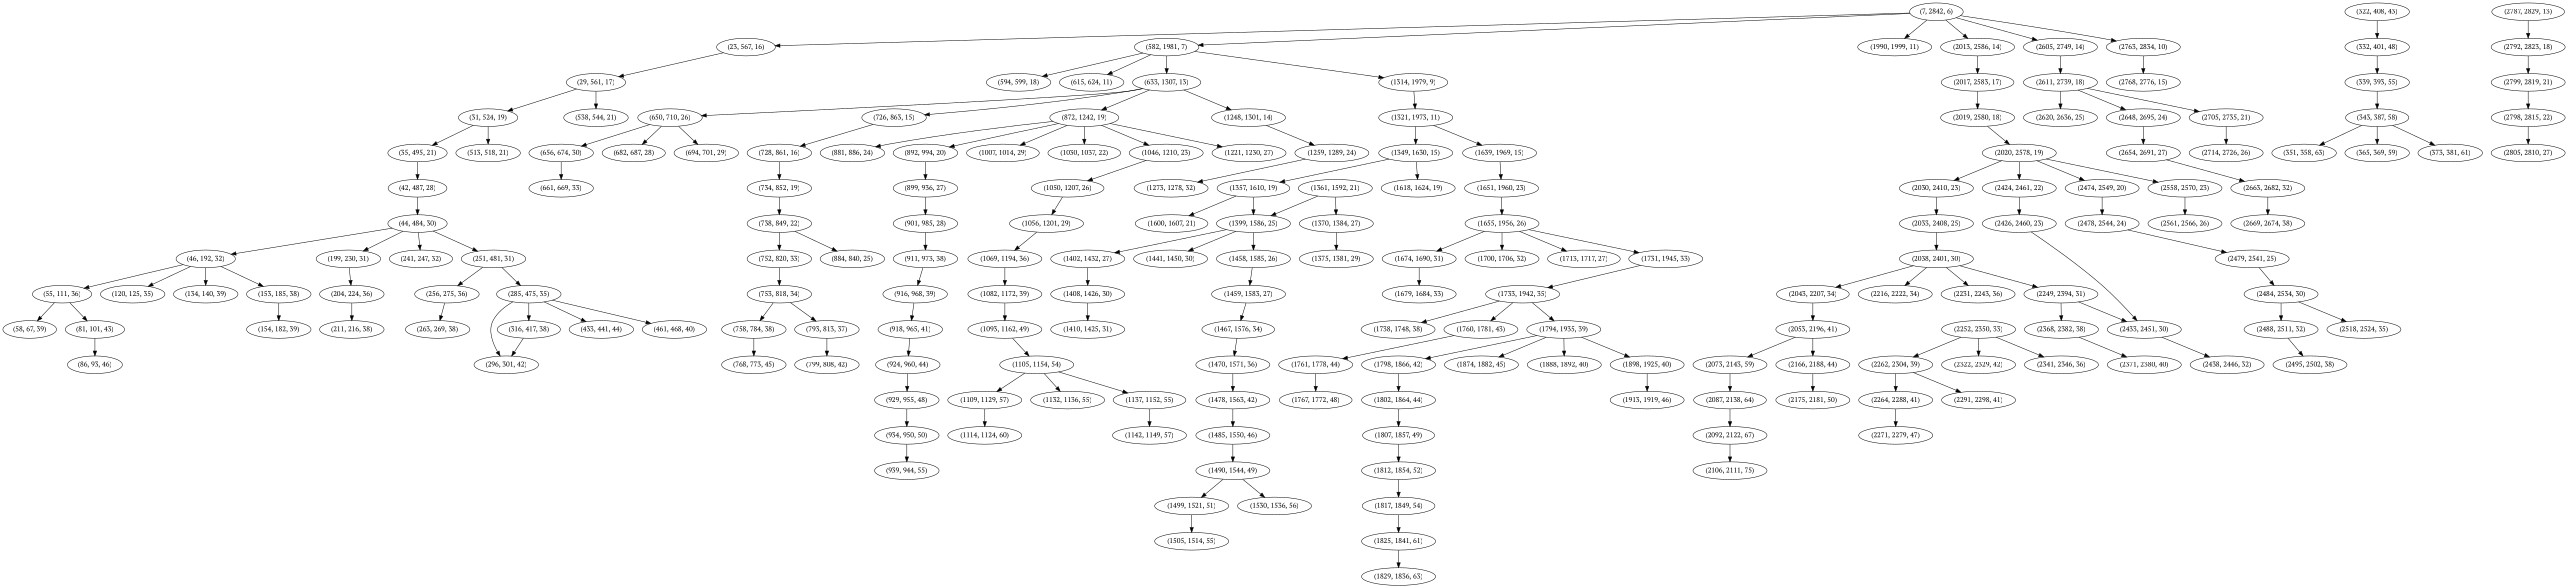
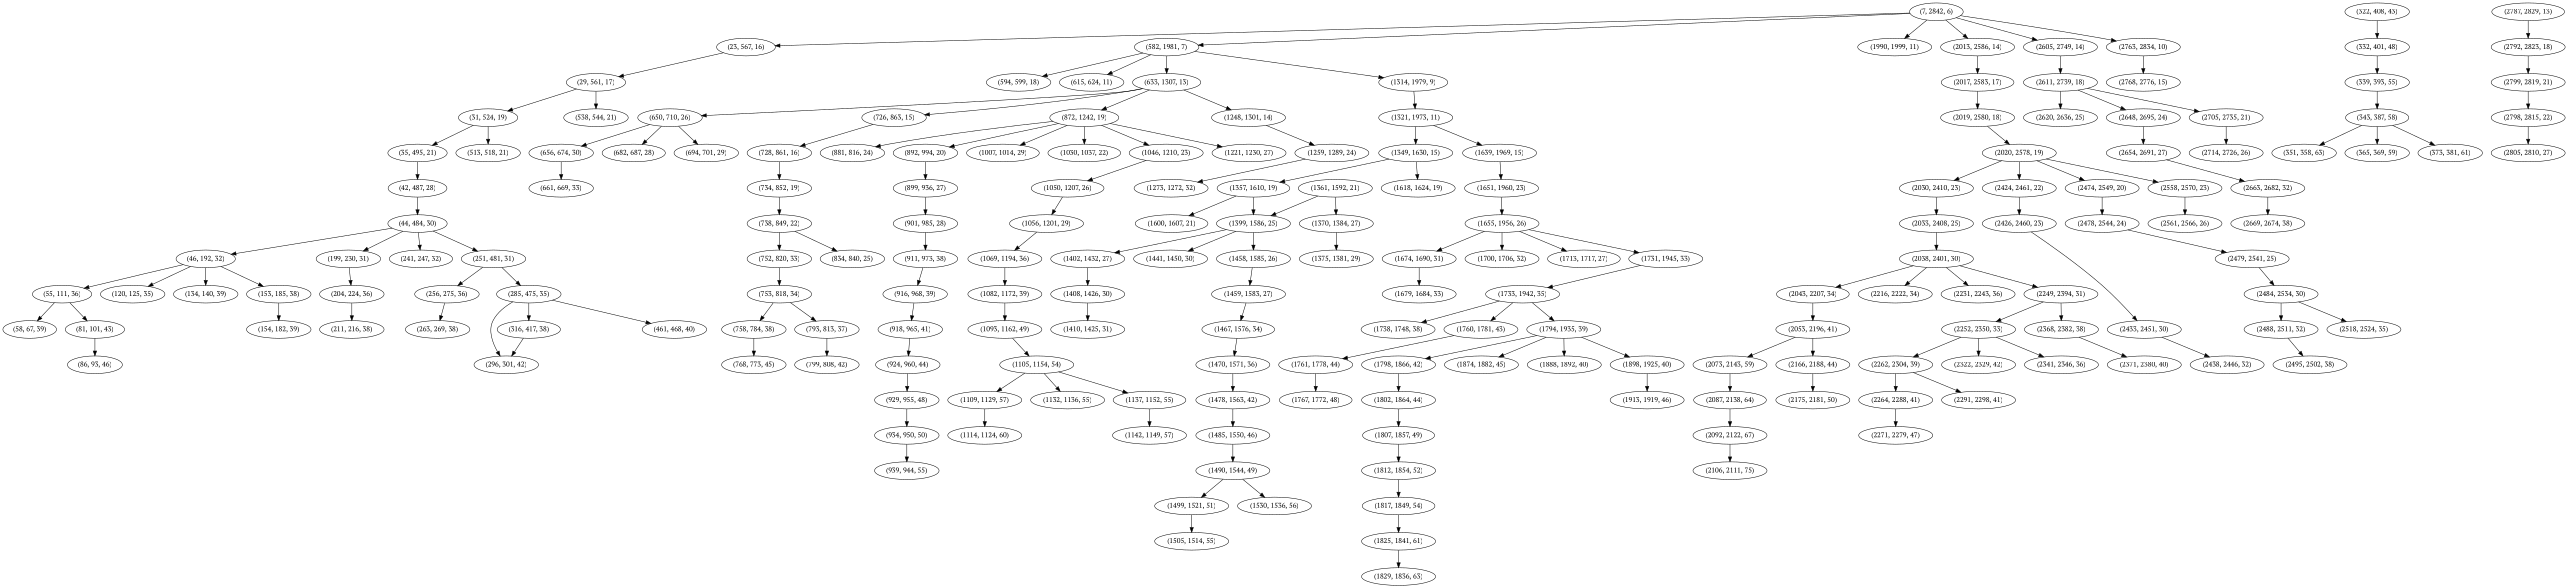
  digraph {
    fontname="PT Serif"
    node [fontname="PT Serif"]
    edge [fontname="PT Serif"]
    "(7, 2842, 6)"
    "(23, 567, 16)"
    "(582, 1981, 7)"
    "(1990, 1999, 11)"
    "(2013, 2586, 14)"
    "(2605, 2749, 14)"
    "(2763, 2834, 10)"
    "(29, 561, 17)"
    "(594, 599, 18)"
    "(615, 624, 11)"
    "(633, 1307, 13)"
    "(1314, 1979, 9)"
    "(2017, 2583, 17)"
    "(2611, 2739, 18)"
    "(2768, 2776, 15)"
    "(31, 524, 19)"
    "(538, 544, 21)"
    "(35, 495, 21)"
    "(513, 518, 21)"
    "(42, 487, 28)"
    "(44, 484, 30)"
    "(46, 192, 32)"
    "(199, 230, 31)"
    "(241, 247, 32)"
    "(251, 481, 31)"
    "(55, 111, 36)"
    "(120, 125, 35)"
    "(134, 140, 39)"
    "(153, 185, 38)"
    "(204, 224, 36)"
    "(256, 275, 36)"
    "(285, 475, 35)"
    "(58, 67, 39)"
    "(81, 101, 43)"
    "(154, 182, 39)"
    "(86, 93, 46)"
    "(211, 216, 38)"
    "(263, 269, 38)"
    "(296, 301, 42)"
    "(316, 417, 38)"
-   "(433, 441, 44)"
    "(461, 468, 40)"
    "(322, 408, 43)"
    "(332, 401, 48)"
    "(339, 393, 55)"
    "(343, 387, 58)"
    "(351, 358, 63)"
    "(365, 369, 59)"
    "(373, 381, 61)"
    "(650, 710, 26)"
    "(726, 863, 15)"
    "(872, 1242, 19)"
    "(1248, 1301, 14)"
    "(1321, 1973, 11)"
    "(656, 674, 30)"
    "(682, 687, 28)"
    "(694, 701, 29)"
    "(728, 861, 16)"
-   "(881, 886, 24)"
+   "(881, 886, 24)" [label="(881, 816, 24)"]
    "(892, 994, 20)"
    "(1007, 1014, 29)"
    "(1030, 1037, 22)"
    "(1046, 1210, 23)"
    "(1221, 1230, 27)"
    "(1259, 1289, 24)"
    "(661, 669, 33)"
    "(734, 852, 19)"
    "(738, 849, 22)"
    "(752, 820, 33)"
-   "(834, 840, 25)" [label="(884, 840, 25)"]
+   "(834, 840, 25)"
    "(753, 818, 34)"
    "(758, 784, 38)"
    "(793, 813, 37)"
    "(768, 773, 45)"
    "(799, 808, 42)"
    n76 [label="(899, 936, 27)"]
    "(1050, 1207, 26)"
    "(901, 985, 28)"
    "(911, 973, 38)"
    "(916, 968, 39)"
    "(918, 965, 41)"
    "(924, 960, 44)"
    "(929, 955, 48)"
    "(934, 950, 50)"
    "(939, 944, 55)"
    "(1056, 1201, 29)"
    "(1069, 1194, 36)"
    "(1082, 1172, 39)"
    "(1093, 1162, 49)"
    "(1105, 1154, 54)"
    "(1109, 1129, 57)"
    "(1132, 1136, 55)"
    "(1137, 1152, 55)"
    "(1114, 1124, 60)"
    "(1142, 1149, 57)"
-   "(1273, 1278, 32)"
+   "(1273, 1278, 32)" [label="(1273, 1272, 32)"]
    "(1349, 1630, 15)"
    "(1639, 1969, 15)"
    "(1357, 1610, 19)"
    "(1618, 1624, 19)"
    "(1651, 1960, 23)"
    "(1600, 1607, 21)"
    "(1399, 1586, 25)"
    "(1361, 1592, 21)"
    "(1370, 1384, 27)"
    "(1375, 1381, 29)"
    "(1402, 1432, 27)"
    "(1441, 1450, 30)"
    "(1458, 1585, 26)"
    "(1408, 1426, 30)"
    "(1459, 1583, 27)"
    "(1410, 1425, 31)"
    "(1467, 1576, 34)"
    "(1470, 1571, 36)"
    "(1478, 1563, 42)"
    "(1485, 1550, 46)"
    "(1490, 1544, 49)"
    "(1499, 1521, 51)"
    "(1530, 1536, 56)"
    "(1505, 1514, 55)"
    "(1655, 1956, 26)"
    "(1674, 1690, 31)"
    "(1700, 1706, 32)"
    "(1713, 1717, 27)"
    "(1731, 1945, 33)"
    "(1679, 1684, 33)"
    "(1733, 1942, 35)"
    "(1738, 1748, 38)"
    "(1760, 1781, 43)"
    "(1794, 1935, 39)"
    "(1761, 1778, 44)"
    "(1798, 1866, 42)"
    "(1874, 1882, 45)"
    "(1888, 1892, 40)"
    "(1898, 1925, 40)"
    "(1767, 1772, 48)"
    "(1802, 1864, 44)"
    "(1913, 1919, 46)"
    "(1807, 1857, 49)"
    "(1812, 1854, 52)"
    "(1817, 1849, 54)"
    "(1825, 1841, 61)"
    "(1829, 1836, 63)"
    "(2019, 2580, 18)"
    "(2020, 2578, 19)"
    "(2030, 2410, 23)"
    "(2424, 2461, 22)"
    "(2474, 2549, 20)"
    "(2558, 2570, 23)"
    "(2033, 2408, 25)"
    "(2426, 2460, 23)"
    "(2478, 2544, 24)"
    "(2561, 2566, 26)"
    "(2038, 2401, 30)"
    "(2043, 2207, 34)"
    "(2216, 2222, 34)"
    "(2231, 2243, 36)"
    "(2249, 2394, 31)"
    "(2053, 2196, 41)"
    "(2252, 2350, 33)"
    "(2368, 2382, 38)"
    "(2073, 2143, 59)"
    "(2166, 2188, 44)"
    "(2087, 2138, 64)"
    "(2175, 2181, 50)"
    "(2092, 2122, 67)"
    "(2106, 2111, 75)"
    "(2262, 2304, 39)"
    "(2322, 2329, 42)"
    "(2341, 2346, 36)"
    "(2371, 2380, 40)"
    "(2264, 2288, 41)"
    "(2291, 2298, 41)"
    "(2271, 2279, 47)"
    "(2433, 2451, 30)"
    "(2438, 2446, 32)"
    "(2479, 2541, 25)"
    "(2484, 2534, 30)"
    "(2488, 2511, 32)"
    "(2518, 2524, 35)"
    "(2495, 2502, 38)"
    "(2620, 2636, 25)"
    "(2648, 2695, 24)"
    "(2705, 2735, 21)"
    "(2654, 2691, 27)"
    "(2714, 2726, 26)"
    "(2663, 2682, 32)"
    "(2669, 2674, 38)"
    "(2787, 2829, 13)"
    "(2792, 2823, 18)"
    n191 [label="(2799, 2819, 21)"]
    "(2798, 2815, 22)"
    "(2805, 2810, 27)"
    "(7, 2842, 6)" -> "(23, 567, 16)"
    "(7, 2842, 6)" -> "(582, 1981, 7)"
    "(7, 2842, 6)" -> "(1990, 1999, 11)"
    "(7, 2842, 6)" -> "(2013, 2586, 14)"
    "(7, 2842, 6)" -> "(2605, 2749, 14)"
    "(7, 2842, 6)" -> "(2763, 2834, 10)"
    "(23, 567, 16)" -> "(29, 561, 17)"
    "(582, 1981, 7)" -> "(594, 599, 18)"
    "(582, 1981, 7)" -> "(615, 624, 11)"
    "(582, 1981, 7)" -> "(633, 1307, 13)"
    "(582, 1981, 7)" -> "(1314, 1979, 9)"
    "(2013, 2586, 14)" -> "(2017, 2583, 17)"
    "(2605, 2749, 14)" -> "(2611, 2739, 18)"
    "(2763, 2834, 10)" -> "(2768, 2776, 15)"
    "(29, 561, 17)" -> "(31, 524, 19)"
    "(29, 561, 17)" -> "(538, 544, 21)"
    "(633, 1307, 13)" -> "(650, 710, 26)"
    "(633, 1307, 13)" -> "(726, 863, 15)"
    "(633, 1307, 13)" -> "(872, 1242, 19)"
    "(633, 1307, 13)" -> "(1248, 1301, 14)"
    "(1314, 1979, 9)" -> "(1321, 1973, 11)"
    "(2017, 2583, 17)" -> "(2019, 2580, 18)"
    "(2611, 2739, 18)" -> "(2620, 2636, 25)"
    "(2611, 2739, 18)" -> "(2648, 2695, 24)"
    "(2611, 2739, 18)" -> "(2705, 2735, 21)"
    "(31, 524, 19)" -> "(35, 495, 21)"
    "(31, 524, 19)" -> "(513, 518, 21)"
    "(35, 495, 21)" -> "(42, 487, 28)"
    "(42, 487, 28)" -> "(44, 484, 30)"
    "(44, 484, 30)" -> "(46, 192, 32)"
    "(44, 484, 30)" -> "(199, 230, 31)"
    "(44, 484, 30)" -> "(241, 247, 32)"
    "(44, 484, 30)" -> "(251, 481, 31)"
    "(46, 192, 32)" -> "(55, 111, 36)"
    "(46, 192, 32)" -> "(120, 125, 35)"
    "(46, 192, 32)" -> "(134, 140, 39)"
    "(46, 192, 32)" -> "(153, 185, 38)"
    "(199, 230, 31)" -> "(204, 224, 36)"
    "(251, 481, 31)" -> "(256, 275, 36)"
    "(251, 481, 31)" -> "(285, 475, 35)"
    "(55, 111, 36)" -> "(58, 67, 39)"
    "(55, 111, 36)" -> "(81, 101, 43)"
    "(153, 185, 38)" -> "(154, 182, 39)"
    "(204, 224, 36)" -> "(211, 216, 38)"
    "(256, 275, 36)" -> "(263, 269, 38)"
    "(285, 475, 35)" -> "(296, 301, 42)"
    "(285, 475, 35)" -> "(316, 417, 38)"
-   "(285, 475, 35)" -> "(433, 441, 44)"
    "(285, 475, 35)" -> "(461, 468, 40)"
    "(81, 101, 43)" -> "(86, 93, 46)"
    "(316, 417, 38)" -> "(296, 301, 42)"
    "(322, 408, 43)" -> "(332, 401, 48)"
    "(332, 401, 48)" -> "(339, 393, 55)"
    "(339, 393, 55)" -> "(343, 387, 58)"
    "(343, 387, 58)" -> "(351, 358, 63)"
    "(343, 387, 58)" -> "(365, 369, 59)"
    "(343, 387, 58)" -> "(373, 381, 61)"
    "(650, 710, 26)" -> "(656, 674, 30)"
    "(650, 710, 26)" -> "(682, 687, 28)"
    "(650, 710, 26)" -> "(694, 701, 29)"
    "(726, 863, 15)" -> "(728, 861, 16)"
    "(872, 1242, 19)" -> "(881, 886, 24)"
    "(872, 1242, 19)" -> "(892, 994, 20)"
    "(872, 1242, 19)" -> "(1007, 1014, 29)"
    "(872, 1242, 19)" -> "(1030, 1037, 22)"
    "(872, 1242, 19)" -> "(1046, 1210, 23)"
    "(872, 1242, 19)" -> "(1221, 1230, 27)"
    "(1248, 1301, 14)" -> "(1259, 1289, 24)"
    "(1321, 1973, 11)" -> "(1349, 1630, 15)"
    "(1321, 1973, 11)" -> "(1639, 1969, 15)"
    "(656, 674, 30)" -> "(661, 669, 33)"
    "(728, 861, 16)" -> "(734, 852, 19)"
    "(892, 994, 20)" -> n76
    "(1046, 1210, 23)" -> "(1050, 1207, 26)"
    "(1259, 1289, 24)" -> "(1273, 1278, 32)"
    "(734, 852, 19)" -> "(738, 849, 22)"
    "(738, 849, 22)" -> "(752, 820, 33)"
    "(738, 849, 22)" -> "(834, 840, 25)"
    "(752, 820, 33)" -> "(753, 818, 34)"
    "(753, 818, 34)" -> "(758, 784, 38)"
    "(753, 818, 34)" -> "(793, 813, 37)"
    "(758, 784, 38)" -> "(768, 773, 45)"
    "(793, 813, 37)" -> "(799, 808, 42)"
    n76 -> "(901, 985, 28)"
    "(1050, 1207, 26)" -> "(1056, 1201, 29)"
    "(901, 985, 28)" -> "(911, 973, 38)"
    "(911, 973, 38)" -> "(916, 968, 39)"
    "(916, 968, 39)" -> "(918, 965, 41)"
    "(918, 965, 41)" -> "(924, 960, 44)"
    "(924, 960, 44)" -> "(929, 955, 48)"
    "(929, 955, 48)" -> "(934, 950, 50)"
    "(934, 950, 50)" -> "(939, 944, 55)"
    "(1056, 1201, 29)" -> "(1069, 1194, 36)"
    "(1069, 1194, 36)" -> "(1082, 1172, 39)"
    "(1082, 1172, 39)" -> "(1093, 1162, 49)"
    "(1093, 1162, 49)" -> "(1105, 1154, 54)"
    "(1105, 1154, 54)" -> "(1109, 1129, 57)"
    "(1105, 1154, 54)" -> "(1132, 1136, 55)"
    "(1105, 1154, 54)" -> "(1137, 1152, 55)"
    "(1109, 1129, 57)" -> "(1114, 1124, 60)"
    "(1137, 1152, 55)" -> "(1142, 1149, 57)"
    "(1349, 1630, 15)" -> "(1357, 1610, 19)"
    "(1349, 1630, 15)" -> "(1618, 1624, 19)"
    "(1639, 1969, 15)" -> "(1651, 1960, 23)"
    "(1357, 1610, 19)" -> "(1600, 1607, 21)"
    "(1357, 1610, 19)" -> "(1399, 1586, 25)"
    "(1651, 1960, 23)" -> "(1655, 1956, 26)"
    "(1399, 1586, 25)" -> "(1402, 1432, 27)"
    "(1399, 1586, 25)" -> "(1441, 1450, 30)"
    "(1399, 1586, 25)" -> "(1458, 1585, 26)"
    "(1361, 1592, 21)" -> "(1399, 1586, 25)"
    "(1361, 1592, 21)" -> "(1370, 1384, 27)"
    "(1370, 1384, 27)" -> "(1375, 1381, 29)"
    "(1402, 1432, 27)" -> "(1408, 1426, 30)"
    "(1458, 1585, 26)" -> "(1459, 1583, 27)"
    "(1408, 1426, 30)" -> "(1410, 1425, 31)"
    "(1459, 1583, 27)" -> "(1467, 1576, 34)"
    "(1467, 1576, 34)" -> "(1470, 1571, 36)"
    "(1470, 1571, 36)" -> "(1478, 1563, 42)"
    "(1478, 1563, 42)" -> "(1485, 1550, 46)"
    "(1485, 1550, 46)" -> "(1490, 1544, 49)"
    "(1490, 1544, 49)" -> "(1499, 1521, 51)"
    "(1490, 1544, 49)" -> "(1530, 1536, 56)"
    "(1499, 1521, 51)" -> "(1505, 1514, 55)"
    "(1655, 1956, 26)" -> "(1674, 1690, 31)"
    "(1655, 1956, 26)" -> "(1700, 1706, 32)"
    "(1655, 1956, 26)" -> "(1713, 1717, 27)"
    "(1655, 1956, 26)" -> "(1731, 1945, 33)"
    "(1674, 1690, 31)" -> "(1679, 1684, 33)"
    "(1731, 1945, 33)" -> "(1733, 1942, 35)"
    "(1733, 1942, 35)" -> "(1738, 1748, 38)"
    "(1733, 1942, 35)" -> "(1760, 1781, 43)"
    "(1733, 1942, 35)" -> "(1794, 1935, 39)"
    "(1760, 1781, 43)" -> "(1761, 1778, 44)"
    "(1794, 1935, 39)" -> "(1798, 1866, 42)"
    "(1794, 1935, 39)" -> "(1874, 1882, 45)"
    "(1794, 1935, 39)" -> "(1888, 1892, 40)"
    "(1794, 1935, 39)" -> "(1898, 1925, 40)"
    "(1761, 1778, 44)" -> "(1767, 1772, 48)"
    "(1798, 1866, 42)" -> "(1802, 1864, 44)"
    "(1898, 1925, 40)" -> "(1913, 1919, 46)"
    "(1802, 1864, 44)" -> "(1807, 1857, 49)"
    "(1807, 1857, 49)" -> "(1812, 1854, 52)"
    "(1812, 1854, 52)" -> "(1817, 1849, 54)"
    "(1817, 1849, 54)" -> "(1825, 1841, 61)"
    "(1825, 1841, 61)" -> "(1829, 1836, 63)"
    "(2019, 2580, 18)" -> "(2020, 2578, 19)"
    "(2020, 2578, 19)" -> "(2030, 2410, 23)"
    "(2020, 2578, 19)" -> "(2424, 2461, 22)"
    "(2020, 2578, 19)" -> "(2474, 2549, 20)"
    "(2020, 2578, 19)" -> "(2558, 2570, 23)"
    "(2030, 2410, 23)" -> "(2033, 2408, 25)"
    "(2424, 2461, 22)" -> "(2426, 2460, 23)"
    "(2474, 2549, 20)" -> "(2478, 2544, 24)"
    "(2558, 2570, 23)" -> "(2561, 2566, 26)"
    "(2033, 2408, 25)" -> "(2038, 2401, 30)"
    "(2426, 2460, 23)" -> "(2433, 2451, 30)"
    "(2478, 2544, 24)" -> "(2479, 2541, 25)"
    "(2038, 2401, 30)" -> "(2043, 2207, 34)"
    "(2038, 2401, 30)" -> "(2216, 2222, 34)"
    "(2038, 2401, 30)" -> "(2231, 2243, 36)"
    "(2038, 2401, 30)" -> "(2249, 2394, 31)"
    "(2043, 2207, 34)" -> "(2053, 2196, 41)"
-   "(2249, 2394, 31)" -> "(2433, 2451, 30)"
+   "(2249, 2394, 31)" -> "(2252, 2350, 33)"
    "(2249, 2394, 31)" -> "(2368, 2382, 38)"
    "(2053, 2196, 41)" -> "(2073, 2143, 59)"
    "(2053, 2196, 41)" -> "(2166, 2188, 44)"
    "(2252, 2350, 33)" -> "(2262, 2304, 39)"
    "(2252, 2350, 33)" -> "(2322, 2329, 42)"
    "(2252, 2350, 33)" -> "(2341, 2346, 36)"
    "(2368, 2382, 38)" -> "(2371, 2380, 40)"
    "(2073, 2143, 59)" -> "(2087, 2138, 64)"
    "(2166, 2188, 44)" -> "(2175, 2181, 50)"
    "(2087, 2138, 64)" -> "(2092, 2122, 67)"
    "(2092, 2122, 67)" -> "(2106, 2111, 75)"
    "(2262, 2304, 39)" -> "(2264, 2288, 41)"
    "(2262, 2304, 39)" -> "(2291, 2298, 41)"
    "(2264, 2288, 41)" -> "(2271, 2279, 47)"
    "(2433, 2451, 30)" -> "(2438, 2446, 32)"
    "(2479, 2541, 25)" -> "(2484, 2534, 30)"
    "(2484, 2534, 30)" -> "(2488, 2511, 32)"
    "(2484, 2534, 30)" -> "(2518, 2524, 35)"
    "(2488, 2511, 32)" -> "(2495, 2502, 38)"
    "(2648, 2695, 24)" -> "(2654, 2691, 27)"
    "(2705, 2735, 21)" -> "(2714, 2726, 26)"
    "(2654, 2691, 27)" -> "(2663, 2682, 32)"
    "(2663, 2682, 32)" -> "(2669, 2674, 38)"
    "(2787, 2829, 13)" -> "(2792, 2823, 18)"
    "(2792, 2823, 18)" -> n191
    n191 -> "(2798, 2815, 22)"
    "(2798, 2815, 22)" -> "(2805, 2810, 27)"
  }
